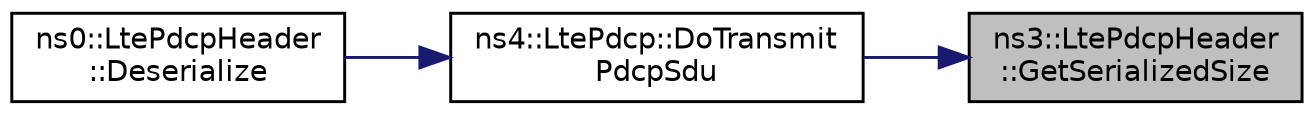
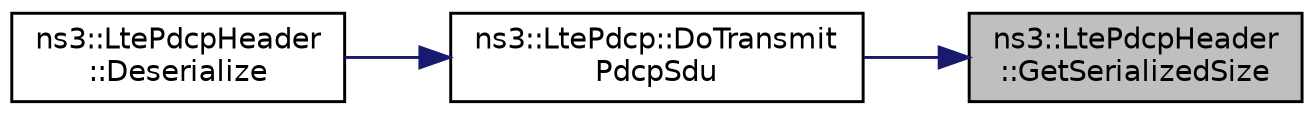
  digraph {
    fontname="DejaVu Sans"
    rankdir=RL
    node [color=black fillcolor=white fontname="DejaVu Sans" fontsize=10 shape=record style=filled]
    edge [color=midnightblue dir=back fontname="DejaVu Sans" fontsize=10 labelfontname=Helvetica labelfontsize=10 style=solid]
    n1 [fillcolor=grey75 fontcolor=black height=0.2 label="ns3::LtePdcpHeader\l::GetSerializedSize" width=0.4]
-   n2 [height=0.2 label="ns4::LtePdcp::DoTransmit\lPdcpSdu" width=0.4]
-   n3 [height=0.2 label="ns0::LtePdcpHeader\l::Deserialize" width=0.4]
+   n2 [height=0.2 label="ns3::LtePdcp::DoTransmit\lPdcpSdu" width=0.4]
+   n3 [height=0.2 label="ns3::LtePdcpHeader\l::Deserialize" width=0.4]
    n1 -> n2
    n2 -> n3
  }
